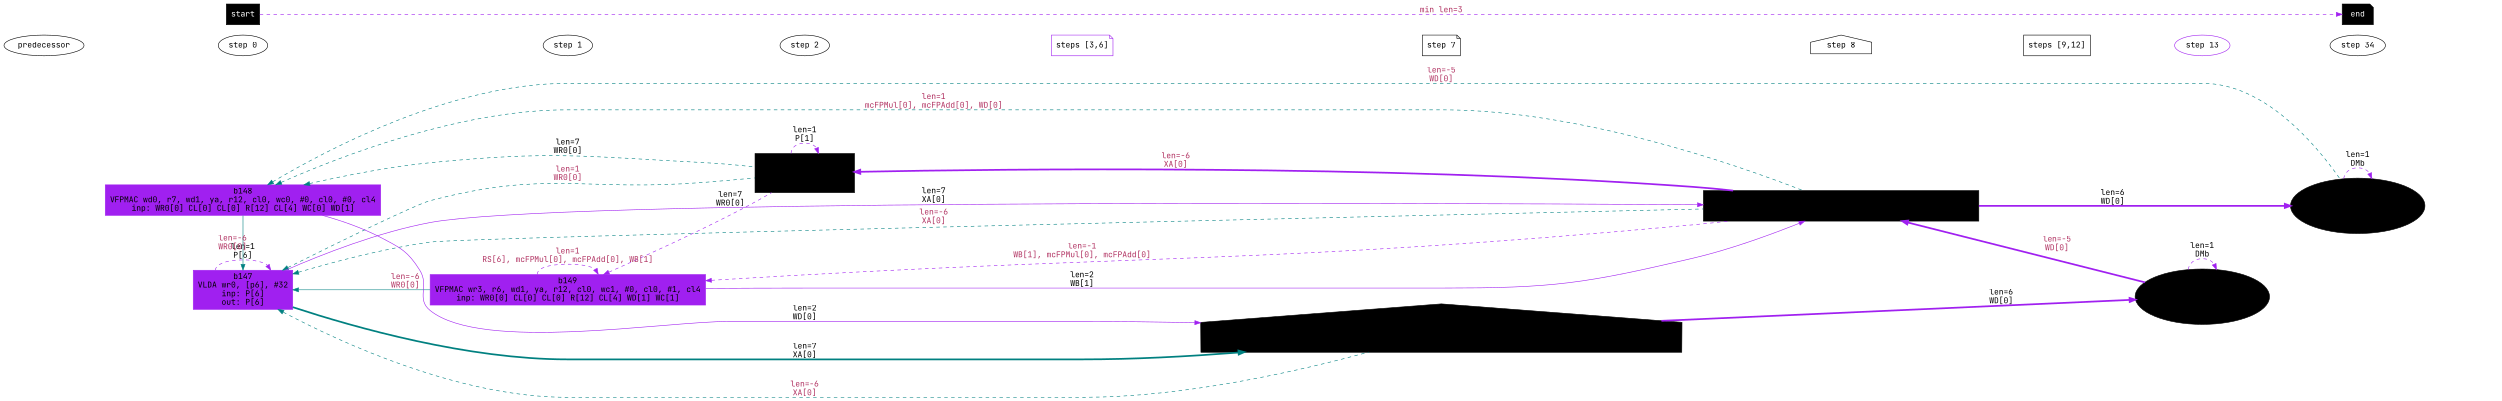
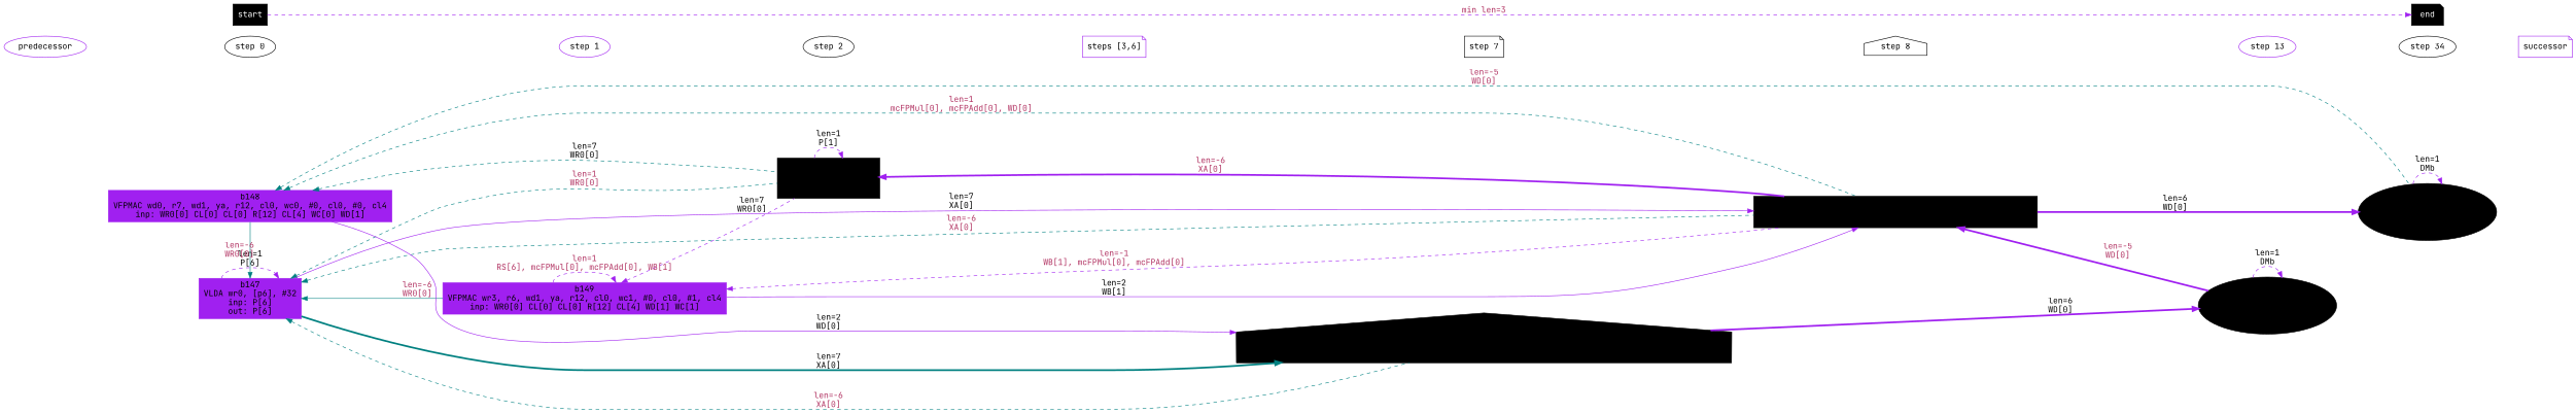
  digraph {
    fontname="JetBrains Mono"
    rankdir=LR
    node [color=black fontname="JetBrains Mono" shape=ellipse]
    edge [color=purple fontcolor=black fontname="JetBrains Mono" style=dashed]
    n1 [fontcolor=black label="b146\nVLDA wr0, [p1], #32\ninp: P[1]\nout: WR0[0] P[1]" shape=box style=filled]
    n2 [label="step 2"]
    n3 [color=purple fontcolor=black label="b147\nVLDA wr0, [p6], #32\ninp: P[6]\nout: P[6]" shape=box style=filled]
    n4 [label="step 0"]
    n5 [color=purple fontcolor=black label="b148\nVFPMAC wd0, r7, wd1, ya, r12, cl0, wc0, #0, cl0, #0, cl4\ninp: WR0[0] CL[0] CL[0] R[12] CL[4] WC[0] WD[1]" shape=box style=filled]
    n6 [color=purple fontcolor=black label="b149\nVFPMAC wr3, r6, wd1, ya, r12, cl0, wc1, #0, cl0, #1, cl4\ninp: WR0[0] CL[0] CL[0] R[12] CL[4] WD[1] WC[1]" shape=box style=filled]
-   n7 [label="step 1"]
+   n7 [color=purple label="step 1"]
    n8 [fontcolor=black label="b150\nVFPMAC wd0, r5, wd0, ya, r12, cl0, wc1, #0, cl0, #0, cl4\ninp: CL[0] CL[0] R[12] CL[4] WC[1]" shape=house style=filled]
    n9 [label="step 7" shape=note]
    n10 [fontcolor=black label="b151\nVFPMAC wd0, r4, wr3, ya, r12, cl0, wc0, #0, cl0, #0, cl4\ninp: CL[0] CL[0] R[12] CL[4] WC[0]" shape=box style=filled]
    n11 [label="step 8" shape=house]
    n12 [fontcolor=black label="b152\nVST wd0, [p2], #32\ninp: P[2]\nout: P[2]" style=filled]
    n13 [color=purple label="step 13"]
    n14 [fontcolor=black label="b153\nVST wd0, [p7], #32\ninp: P[7]\nout: P[7]" style=filled]
    n15 [label="step 34"]
    n16 [fontcolor=white label=start shape=box style=filled]
    n17 [fontcolor=white label=end shape=note style=filled]
    n18 [color=purple label="steps [3,6]" shape=note]
-   n19 [label="steps [9,12]" shape=box]
-   n21 [label=predecessor]
+   n20 [color=purple label=successor shape=note]
+   n21 [color=purple label=predecessor]
    subgraph sub_1 {
      rank=same
      n1
      n2
    }
    subgraph sub_2 {
      rank=same
      n3
      n4
    }
    subgraph sub_3 {
      rank=same
      n4
      n5
    }
    subgraph sub_4 {
      rank=same
      n6
      n7
    }
    subgraph sub_5 {
      rank=same
      n8
      n9
    }
    subgraph sub_6 {
      rank=same
      n10
      n11
    }
    subgraph sub_7 {
      rank=same
      n12
      n13
    }
    subgraph sub_8 {
      rank=same
      n14
      n15
    }
    subgraph sub_9 {
      rank=same
      n4
      n16
    }
    subgraph sub_10 {
      rank=same
      n15
      n17
    }
    n1 -> n1 [label="len=1\nP[1]"]
    n1 -> n10 [dir=back fontcolor=maroon label="len=-6\nXA[0]" penwidth=3 weight=1000 style=""]
    n2 -> n18 [style=invis weight=9000 color="" fontcolor=""]
    n3 -> n1 [color=teal dir=back fontcolor=maroon label="len=1\nWR0[0]"]
    n3 -> n3 [label="len=1\nP[6]"]
    n3 -> n6 [color=teal dir=back fontcolor=maroon label="len=-6\nWR0[0]" weight=1000 style=""]
    n3 -> n8 [color=teal label="len=7\nXA[0]" penwidth=3 weight=1000 style=""]
    n3 -> n8 [color=teal dir=back fontcolor=maroon label="len=-6\nXA[0]"]
    n3 -> n10 [label="len=7\nXA[0]" weight=1000 style=""]
    n3 -> n10 [color=teal dir=back fontcolor=maroon label="len=-6\nXA[0]"]
    n4 -> n7 [style=invis weight=9000 color="" fontcolor=""]
    n5 -> n1 [color=teal dir=back label="len=7\nWR0[0]"]
    n5 -> n3 [color=teal fontcolor=maroon label="len=-6\nWR0[0]" weight=1000 style=""]
    n5 -> n8 [label="len=2\nWD[0]" weight=1000 style=""]
    n5 -> n10 [color=teal dir=back fontcolor=maroon label="len=1\nmcFPMul[0], mcFPAdd[0], WD[0]"]
    n5 -> n14 [color=teal dir=back fontcolor=maroon label="len=-5\nWD[0]"]
    n6 -> n1 [dir=back label="len=7\nWR0[0]"]
    n6 -> n6 [fontcolor=maroon label="len=1\nRS[6], mcFPMul[0], mcFPAdd[0], WB[1]"]
    n6 -> n10 [label="len=2\nWB[1]" weight=1000 style=""]
    n6 -> n10 [dir=back fontcolor=maroon label="len=-1\nWB[1], mcFPMul[0], mcFPAdd[0]"]
    n7 -> n2 [style=invis weight=9000 color="" fontcolor=""]
    n8 -> n12 [label="len=6\nWD[0]" penwidth=3 weight=1000 style=""]
    n9 -> n11 [style=invis weight=9000 color="" fontcolor=""]
    n10 -> n12 [dir=back fontcolor=maroon label="len=-5\nWD[0]" penwidth=3 weight=1000 style=""]
    n10 -> n14 [label="len=6\nWD[0]" penwidth=3 weight=1000 style=""]
-   n11 -> n19 [style=invis weight=9000 color="" fontcolor=""]
    n12 -> n12 [label="len=1\nDMb"]
    n13 -> n15 [style=invis weight=9000 color="" fontcolor=""]
    n14 -> n14 [label="len=1\nDMb"]
+   n15 -> n20 [style=invis weight=9000 color="" fontcolor=""]
    n16 -> n17 [fontcolor=maroon label="min len=3" weight=1000]
    n18 -> n9 [style=invis weight=9000 color="" fontcolor=""]
-   n19 -> n13 [style=invis weight=9000 color="" fontcolor=""]
    n21 -> n4 [style=invis weight=9000 color="" fontcolor=""]
  }
